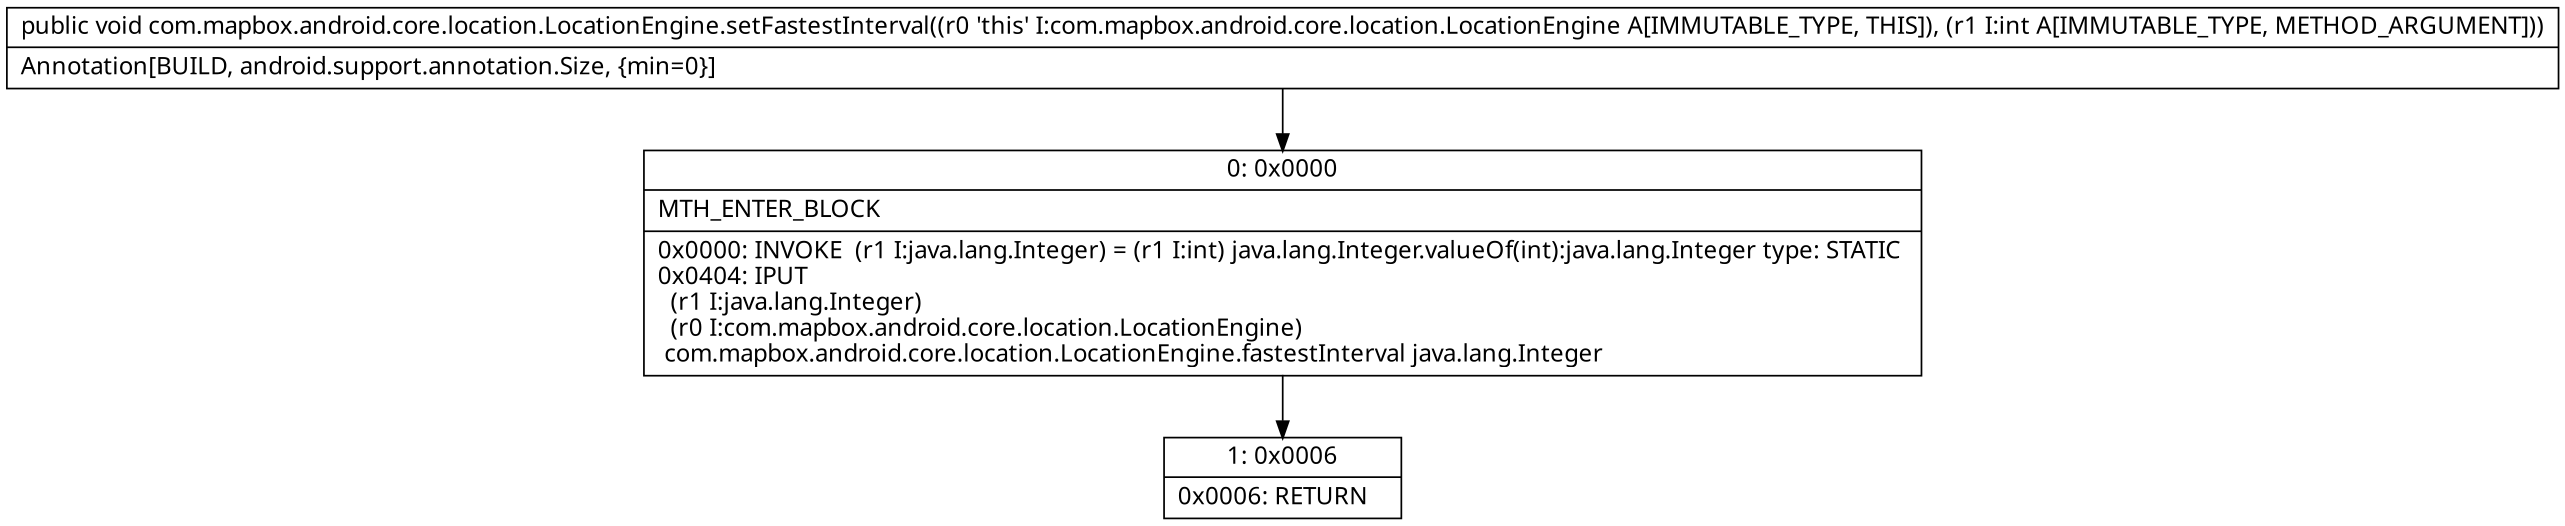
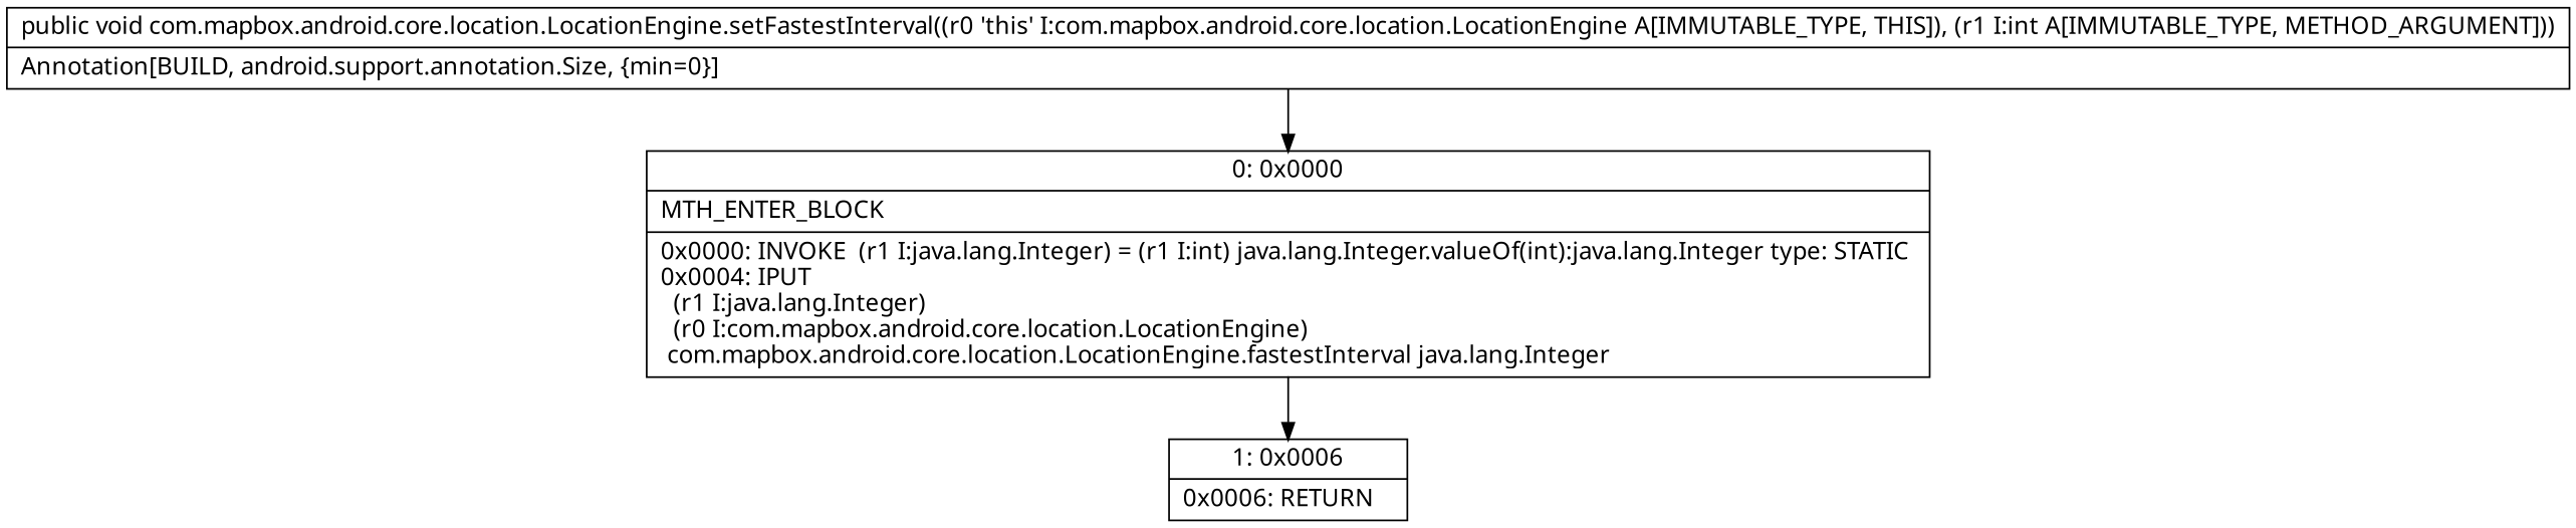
  digraph {
    fontname="Noto Sans"
    node [shape=record fontname="Noto Sans"]
    edge [fontname="Noto Sans"]
-   n1 [label="{0\:\ 0x0000|MTH_ENTER_BLOCK\l|0x0000: INVOKE  (r1 I:java.lang.Integer) = (r1 I:int) java.lang.Integer.valueOf(int):java.lang.Integer type: STATIC \l0x0404: IPUT  \l  (r1 I:java.lang.Integer)\l  (r0 I:com.mapbox.android.core.location.LocationEngine)\l com.mapbox.android.core.location.LocationEngine.fastestInterval java.lang.Integer \l}"]
+   n1 [label="{0\:\ 0x0000|MTH_ENTER_BLOCK\l|0x0000: INVOKE  (r1 I:java.lang.Integer) = (r1 I:int) java.lang.Integer.valueOf(int):java.lang.Integer type: STATIC \l0x0004: IPUT  \l  (r1 I:java.lang.Integer)\l  (r0 I:com.mapbox.android.core.location.LocationEngine)\l com.mapbox.android.core.location.LocationEngine.fastestInterval java.lang.Integer \l}"]
    n2 [label="{1\:\ 0x0006|0x0006: RETURN   \l}"]
    n3 [label="{public void com.mapbox.android.core.location.LocationEngine.setFastestInterval((r0 'this' I:com.mapbox.android.core.location.LocationEngine A[IMMUTABLE_TYPE, THIS]), (r1 I:int A[IMMUTABLE_TYPE, METHOD_ARGUMENT]))  | Annotation[BUILD, android.support.annotation.Size, \{min=0\}]\l}"]
    n1 -> n2
    n3 -> n1
  }
